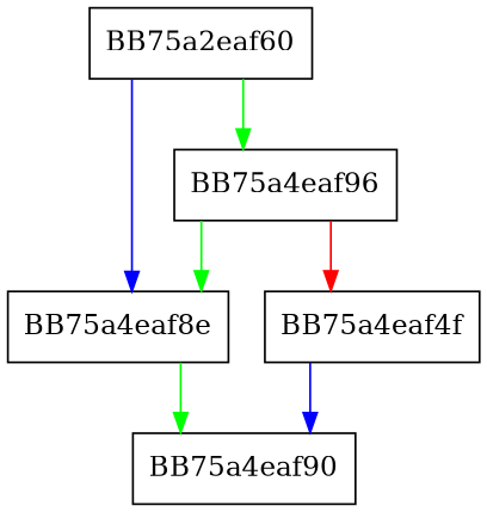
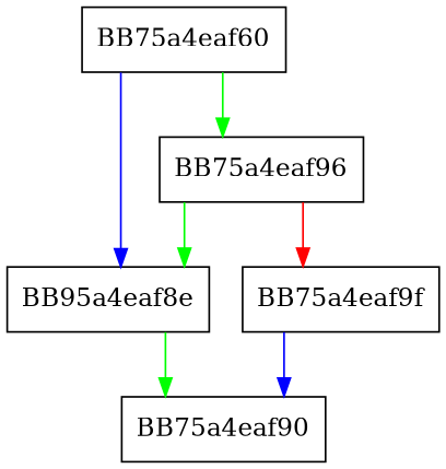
  digraph {
    splines=ortho
    node [shape=box]
    edge [color=green]
-   BB75a4eaf60 [label=BB75a2eaf60]
+   BB75a4eaf60
    BB75a4eaf96
-   BB75a4eaf8e
-   BB75a4eaf9f [label=BB75a4eaf4f]
+   BB75a4eaf8e [label=BB95a4eaf8e]
+   BB75a4eaf9f
    BB75a4eaf90
    BB75a4eaf60 -> BB75a4eaf96
    BB75a4eaf60 -> BB75a4eaf8e [color=blue]
    BB75a4eaf96 -> BB75a4eaf8e
    BB75a4eaf96 -> BB75a4eaf9f [color=red]
    BB75a4eaf8e -> BB75a4eaf90
    BB75a4eaf9f -> BB75a4eaf90 [color=blue]
  }
